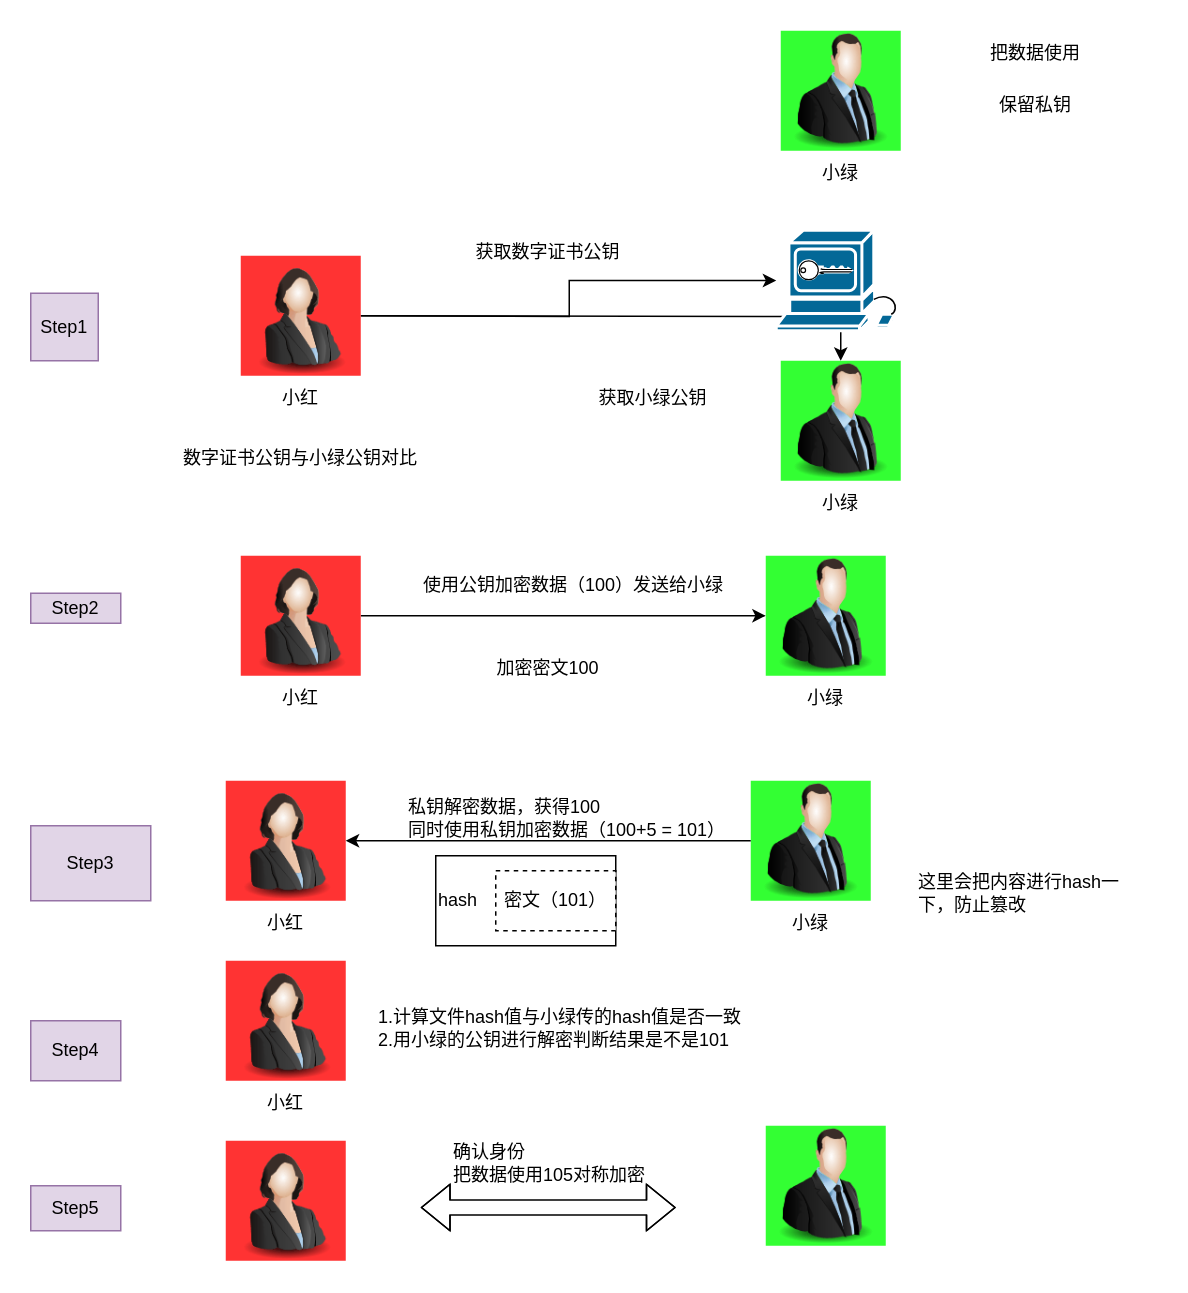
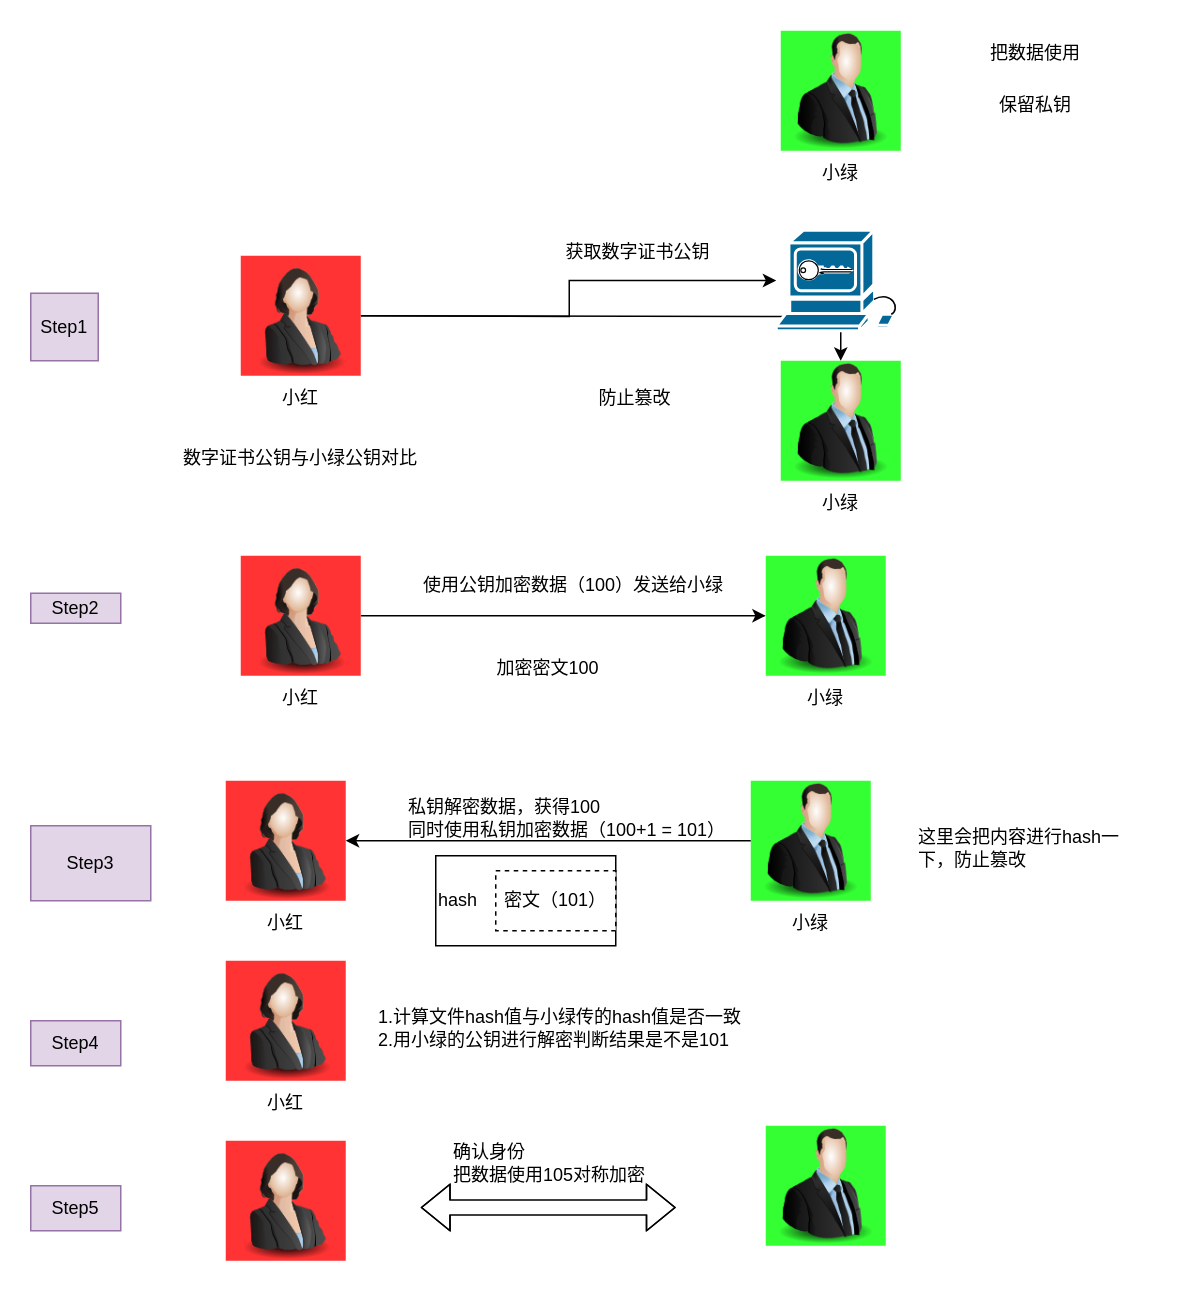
  <mxCell id="0" />
  <mxCell id="1" parent="0" />
  <mxCell id="2" style="edgeStyle=orthogonalEdgeStyle;rounded=0;orthogonalLoop=1;jettySize=auto;html=1;" parent="1" source="13" edge="1"><mxGeometry relative="1" as="geometry"><mxPoint x="510" y="410" as="targetPoint" /></mxGeometry></mxCell>
  <mxCell id="3" value="把数据使用" style="text;html=1;strokeColor=none;fillColor=none;align=center;verticalAlign=middle;whiteSpace=wrap;rounded=0;" parent="1" vertex="1"><mxGeometry x="630" y="20" width="120" height="30" as="geometry" /></mxCell>
  <mxCell id="4" value="保留私钥" style="text;html=1;strokeColor=none;fillColor=none;align=center;verticalAlign=middle;whiteSpace=wrap;rounded=0;" parent="1" vertex="1"><mxGeometry x="630" y="55" width="120" height="30" as="geometry" /></mxCell>
  <mxCell id="5" value="使用公钥加密数据（100）发送给小绿" style="text;html=1;align=left;verticalAlign=middle;resizable=0;points=[];autosize=1;strokeColor=none;fillColor=none;" parent="1" vertex="1"><mxGeometry x="280" y="375" width="220" height="30" as="geometry" /></mxCell>
  <mxCell id="6" value="" style="group" parent="1" vertex="1" connectable="0"><mxGeometry x="520" y="20" width="80" height="110" as="geometry" /></mxCell>
  <mxCell id="7" value="" style="image;html=1;image=img/lib/clip_art/people/Suit_Man_128x128.png;imageBackground=#33FF33;" parent="6" vertex="1"><mxGeometry width="80" height="80" as="geometry" /></mxCell>
  <mxCell id="8" value="小绿" style="text;html=1;strokeColor=none;fillColor=none;align=center;verticalAlign=middle;whiteSpace=wrap;rounded=0;" parent="6" vertex="1"><mxGeometry x="10" y="80" width="60" height="30" as="geometry" /></mxCell>
  <mxCell id="9" value="" style="group" parent="1" vertex="1" connectable="0"><mxGeometry x="510" y="370" width="80" height="110" as="geometry" /></mxCell>
  <mxCell id="10" value="" style="image;html=1;image=img/lib/clip_art/people/Suit_Man_128x128.png;imageBackground=#33FF33;" parent="9" vertex="1"><mxGeometry width="80" height="80" as="geometry" /></mxCell>
  <mxCell id="11" value="小绿" style="text;html=1;strokeColor=none;fillColor=none;align=center;verticalAlign=middle;whiteSpace=wrap;rounded=0;" parent="9" vertex="1"><mxGeometry x="10" y="80" width="60" height="30" as="geometry" /></mxCell>
  <mxCell id="12" value="" style="group" parent="1" vertex="1" connectable="0"><mxGeometry x="160" y="370" width="80" height="110" as="geometry" /></mxCell>
  <mxCell id="13" value="" style="image;html=1;image=img/lib/clip_art/people/Suit_Woman_128x128.png;imageBackground=#FF3333;" parent="12" vertex="1"><mxGeometry width="80" height="80" as="geometry" /></mxCell>
  <mxCell id="14" value="小红" style="text;html=1;strokeColor=none;fillColor=none;align=center;verticalAlign=middle;whiteSpace=wrap;rounded=0;" parent="12" vertex="1"><mxGeometry x="10" y="80" width="60" height="30" as="geometry" /></mxCell>
  <mxCell id="15" value="" style="group" parent="1" vertex="1" connectable="0"><mxGeometry x="150" y="520" width="80" height="110" as="geometry" /></mxCell>
  <mxCell id="16" value="" style="image;html=1;image=img/lib/clip_art/people/Suit_Woman_128x128.png;imageBackground=#FF3333;" parent="15" vertex="1"><mxGeometry width="80" height="80" as="geometry" /></mxCell>
  <mxCell id="17" value="小红" style="text;html=1;strokeColor=none;fillColor=none;align=center;verticalAlign=middle;whiteSpace=wrap;rounded=0;" parent="15" vertex="1"><mxGeometry x="10" y="80" width="60" height="30" as="geometry" /></mxCell>
  <mxCell id="18" value="" style="group" parent="1" vertex="1" connectable="0"><mxGeometry x="500" y="520" width="80" height="110" as="geometry" /></mxCell>
  <mxCell id="19" value="" style="image;html=1;image=img/lib/clip_art/people/Suit_Man_128x128.png;imageBackground=#33FF33;" parent="18" vertex="1"><mxGeometry width="80" height="80" as="geometry" /></mxCell>
  <mxCell id="20" value="小绿" style="text;html=1;strokeColor=none;fillColor=none;align=center;verticalAlign=middle;whiteSpace=wrap;rounded=0;" parent="18" vertex="1"><mxGeometry x="10" y="80" width="60" height="30" as="geometry" /></mxCell>
  <mxCell id="21" style="edgeStyle=orthogonalEdgeStyle;rounded=0;orthogonalLoop=1;jettySize=auto;html=1;entryX=1;entryY=0.5;entryDx=0;entryDy=0;" edge="1" parent="1" source="19" target="16"><mxGeometry relative="1" as="geometry" /></mxCell>
- <mxCell id="22" value="私钥解密数据，获得100&lt;br&gt;同时使用私钥加密数据（100+5 = 101）" style="text;html=1;strokeColor=none;fillColor=none;align=left;verticalAlign=middle;whiteSpace=wrap;rounded=0;" vertex="1" parent="1"><mxGeometry x="270" y="530" width="220" height="30" as="geometry" /></mxCell>
+ <mxCell id="22" value="私钥解密数据，获得100&lt;br&gt;同时使用私钥加密数据（100+1 = 101）" style="text;html=1;strokeColor=none;fillColor=none;align=left;verticalAlign=middle;whiteSpace=wrap;rounded=0;" vertex="1" parent="1"><mxGeometry x="270" y="530" width="220" height="30" as="geometry" /></mxCell>
  <mxCell id="23" value="Step2" style="text;html=1;strokeColor=#9673a6;fillColor=#e1d5e7;align=center;verticalAlign=middle;whiteSpace=wrap;rounded=0;" vertex="1" parent="1"><mxGeometry x="20" y="395" width="60" height="20" as="geometry" /></mxCell>
  <mxCell id="24" value="Step3" style="text;html=1;strokeColor=#9673a6;fillColor=#e1d5e7;align=center;verticalAlign=middle;whiteSpace=wrap;rounded=0;" vertex="1" parent="1"><mxGeometry x="20" y="550" width="80" height="50" as="geometry" /></mxCell>
  <mxCell id="25" value="" style="group" vertex="1" connectable="0" parent="1"><mxGeometry x="150" y="640" width="80" height="110" as="geometry" /></mxCell>
  <mxCell id="26" value="" style="image;html=1;image=img/lib/clip_art/people/Suit_Woman_128x128.png;imageBackground=#FF3333;" vertex="1" parent="25"><mxGeometry width="80" height="80" as="geometry" /></mxCell>
  <mxCell id="27" value="小红" style="text;html=1;strokeColor=none;fillColor=none;align=center;verticalAlign=middle;whiteSpace=wrap;rounded=0;" vertex="1" parent="25"><mxGeometry x="10" y="80" width="60" height="30" as="geometry" /></mxCell>
  <mxCell id="28" value="1.计算文件hash值与小绿传的hash值是否一致&lt;br&gt;2.用小绿的公钥进行解密判断结果是不是101" style="text;html=1;strokeColor=none;fillColor=none;align=left;verticalAlign=middle;whiteSpace=wrap;rounded=0;" vertex="1" parent="1"><mxGeometry x="250" y="670" width="370" height="30" as="geometry" /></mxCell>
- <mxCell id="29" value="Step4" style="text;html=1;strokeColor=#9673a6;fillColor=#e1d5e7;align=center;verticalAlign=middle;whiteSpace=wrap;rounded=0;" vertex="1" parent="1"><mxGeometry x="20" y="680" width="60" height="40" as="geometry" /></mxCell>
+ <mxCell id="29" value="Step4" style="text;html=1;strokeColor=#9673a6;fillColor=#e1d5e7;align=center;verticalAlign=middle;whiteSpace=wrap;rounded=0;" vertex="1" parent="1"><mxGeometry x="20" y="680" width="60" height="30" as="geometry" /></mxCell>
  <mxCell id="30" value="" style="image;html=1;image=img/lib/clip_art/people/Suit_Woman_128x128.png;imageBackground=#FF3333;" vertex="1" parent="1"><mxGeometry x="150" y="760" width="80" height="80" as="geometry" /></mxCell>
  <mxCell id="31" value="" style="image;html=1;image=img/lib/clip_art/people/Suit_Man_128x128.png;imageBackground=#33FF33;" vertex="1" parent="1"><mxGeometry x="510" y="750" width="80" height="80" as="geometry" /></mxCell>
  <mxCell id="32" value="确认身份&lt;br&gt;把数据使用105对称加密" style="text;html=1;strokeColor=none;fillColor=none;align=left;verticalAlign=middle;whiteSpace=wrap;rounded=0;" vertex="1" parent="1"><mxGeometry x="300" y="760" width="220" height="30" as="geometry" /></mxCell>
  <mxCell id="33" value="Step5" style="text;html=1;strokeColor=#9673a6;fillColor=#e1d5e7;align=center;verticalAlign=middle;whiteSpace=wrap;rounded=0;" vertex="1" parent="1"><mxGeometry x="20" y="790" width="60" height="30" as="geometry" /></mxCell>
  <mxCell id="34" value="" style="shape=flexArrow;endArrow=classic;startArrow=classic;html=1;rounded=0;" edge="1" parent="1"><mxGeometry width="100" height="100" relative="1" as="geometry"><mxPoint x="280" y="804.5" as="sourcePoint" /><mxPoint x="450" y="804.5" as="targetPoint" /><Array as="points"><mxPoint x="370" y="804.5" /></Array></mxGeometry></mxCell>
- <mxCell id="35" value="这里会把内容进行hash一下，防止篡改" style="text;html=1;strokeColor=none;fillColor=none;align=left;verticalAlign=middle;whiteSpace=wrap;rounded=0;" vertex="1" parent="1"><mxGeometry x="610" y="580" width="160" height="30" as="geometry" /></mxCell>
+ <mxCell id="35" value="这里会把内容进行hash一下，防止篡改" style="text;html=1;strokeColor=none;fillColor=none;align=left;verticalAlign=middle;whiteSpace=wrap;rounded=0;" vertex="1" parent="1"><mxGeometry x="610" y="550" width="160" height="30" as="geometry" /></mxCell>
  <mxCell id="36" value="加密密文100" style="text;html=1;strokeColor=none;fillColor=none;align=center;verticalAlign=middle;whiteSpace=wrap;rounded=0;" vertex="1" parent="1"><mxGeometry x="310" y="420" width="110" height="50" as="geometry" /></mxCell>
  <mxCell id="37" value="hash" style="rounded=0;whiteSpace=wrap;html=1;align=left;horizontal=1;" vertex="1" parent="1"><mxGeometry x="290" y="570" width="120" height="60" as="geometry" /></mxCell>
  <mxCell id="38" value="密文（101）" style="rounded=0;whiteSpace=wrap;html=1;dashed=1;" vertex="1" parent="1"><mxGeometry x="330" y="580" width="80" height="40" as="geometry" /></mxCell>
- <mxCell id="39" value="获取数字证书公钥&lt;br&gt;" style="text;html=1;align=left;verticalAlign=middle;resizable=0;points=[];autosize=1;strokeColor=none;fillColor=none;" vertex="1" parent="1"><mxGeometry x="315" y="153" width="120" height="30" as="geometry" /></mxCell>
+ <mxCell id="39" value="获取数字证书公钥&lt;br&gt;" style="text;html=1;align=left;verticalAlign=middle;resizable=0;points=[];autosize=1;strokeColor=none;fillColor=none;" vertex="1" parent="1"><mxGeometry x="375" y="153" width="120" height="30" as="geometry" /></mxCell>
  <mxCell id="40" style="edgeStyle=orthogonalEdgeStyle;rounded=0;orthogonalLoop=1;jettySize=auto;html=1;" edge="1" parent="1" target="43"><mxGeometry relative="1" as="geometry"><mxPoint x="240" y="210" as="sourcePoint" /></mxGeometry></mxCell>
  <mxCell id="41" style="edgeStyle=orthogonalEdgeStyle;rounded=0;orthogonalLoop=1;jettySize=auto;html=1;" edge="1" parent="1" target="45"><mxGeometry relative="1" as="geometry"><mxPoint x="240" y="210" as="sourcePoint" /></mxGeometry></mxCell>
  <mxCell id="42" value="Step1" style="text;html=1;strokeColor=#9673a6;fillColor=#e1d5e7;align=center;verticalAlign=middle;whiteSpace=wrap;rounded=0;" vertex="1" parent="1"><mxGeometry x="20" y="195" width="45" height="45" as="geometry" /></mxCell>
  <mxCell id="43" value="" style="shape=mxgraph.cisco.misc.cisco_ca;html=1;pointerEvents=1;dashed=0;fillColor=#036897;strokeColor=#ffffff;strokeWidth=2;verticalLabelPosition=bottom;verticalAlign=top;align=center;outlineConnect=0;" vertex="1" parent="1"><mxGeometry x="517" y="153" width="83" height="67" as="geometry" /></mxCell>
  <mxCell id="44" value="" style="group" vertex="1" connectable="0" parent="1"><mxGeometry x="520" y="240" width="80" height="110" as="geometry" /></mxCell>
  <mxCell id="45" value="" style="image;html=1;image=img/lib/clip_art/people/Suit_Man_128x128.png;imageBackground=#33FF33;" vertex="1" parent="44"><mxGeometry width="80" height="80" as="geometry" /></mxCell>
  <mxCell id="46" value="小绿" style="text;html=1;strokeColor=none;fillColor=none;align=center;verticalAlign=middle;whiteSpace=wrap;rounded=0;" vertex="1" parent="44"><mxGeometry x="10" y="80" width="60" height="30" as="geometry" /></mxCell>
- <mxCell id="47" value="获取小绿公钥" style="text;html=1;align=left;verticalAlign=middle;resizable=0;points=[];autosize=1;strokeColor=none;fillColor=none;" vertex="1" parent="1"><mxGeometry x="397" y="250" width="100" height="30" as="geometry" /></mxCell>
+ <mxCell id="47" value="防止篡改" style="text;html=1;align=left;verticalAlign=middle;resizable=0;points=[];autosize=1;strokeColor=none;fillColor=none;" vertex="1" parent="1"><mxGeometry x="397" y="250" width="100" height="30" as="geometry" /></mxCell>
  <mxCell id="48" value="数字证书公钥与小绿公钥对比" style="text;html=1;strokeColor=none;fillColor=none;align=center;verticalAlign=middle;whiteSpace=wrap;rounded=0;" vertex="1" parent="1"><mxGeometry x="110" y="290" width="180" height="30" as="geometry" /></mxCell>
  <mxCell id="49" value="" style="group" vertex="1" connectable="0" parent="1"><mxGeometry x="160" y="170" width="80" height="110" as="geometry" /></mxCell>
  <mxCell id="50" value="" style="image;html=1;image=img/lib/clip_art/people/Suit_Woman_128x128.png;imageBackground=#FF3333;" vertex="1" parent="49"><mxGeometry width="80" height="80" as="geometry" /></mxCell>
  <mxCell id="51" value="小红" style="text;html=1;strokeColor=none;fillColor=none;align=center;verticalAlign=middle;whiteSpace=wrap;rounded=0;" vertex="1" parent="49"><mxGeometry x="10" y="80" width="60" height="30" as="geometry" /></mxCell>
